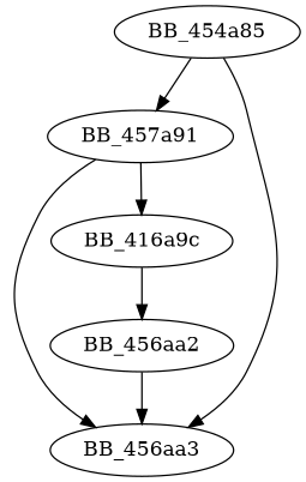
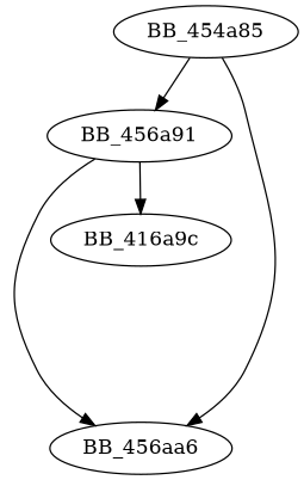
  digraph {
    n1 [label=BB_454a85]
-   BB_456a91 [label=BB_457a91]
-   BB_456aa3
+   BB_456a91
+   BB_456aa3 [label=BB_456aa6]
    n4 [label=BB_416a9c]
-   BB_456aa2
    n1 -> BB_456a91
    n1 -> BB_456aa3
    BB_456a91 -> BB_456aa3
    BB_456a91 -> n4
-   n4 -> BB_456aa2
-   BB_456aa2 -> BB_456aa3
  }
